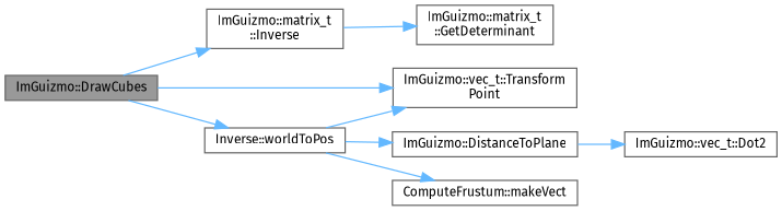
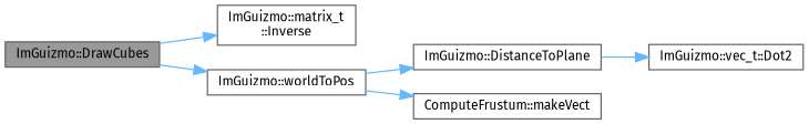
  digraph {
    fontname="Fira Sans"
    rankdir=LR
    node [color=grey40 fillcolor=white fontname="Fira Sans" fontsize=10 shape=box style=filled]
    edge [color=steelblue1 fontname="Fira Sans" fontsize=10 labelfontname=Helvetica labelfontsize=10 style=solid]
    n1 [color=gray40 fillcolor=grey60 fontcolor=black height=0.2 label="ImGuizmo::DrawCubes" width=0.4]
    n2 [height=0.2 label="ImGuizmo::matrix_t\l::Inverse" width=0.4]
-   n3 [height=0.2 label="ImGuizmo::vec_t::Transform\lPoint" width=0.4]
-   n4 [height=0.2 label="Inverse::worldToPos" width=0.4]
+   n4 [height=0.2 label="ImGuizmo::worldToPos" width=0.4]
    n5 [height=0.2 label="ImGuizmo::DistanceToPlane" width=0.4]
    n6 [height=0.2 label="ImGuizmo::vec_t::Dot2" width=0.4]
-   n7 [height=0.2 label="ImGuizmo::matrix_t\l::GetDeterminant" width=0.4]
    n8 [height=0.2 label="ComputeFrustum::makeVect" width=0.4]
    n1 -> n2
-   n1 -> n3
    n1 -> n4
-   n2 -> n7
-   n4 -> n3
    n4 -> n5
    n4 -> n8
    n5 -> n6
  }
